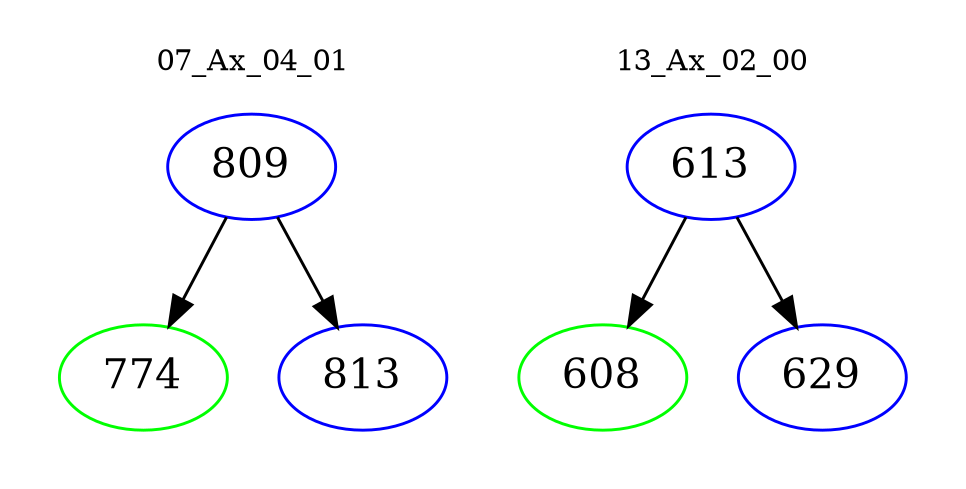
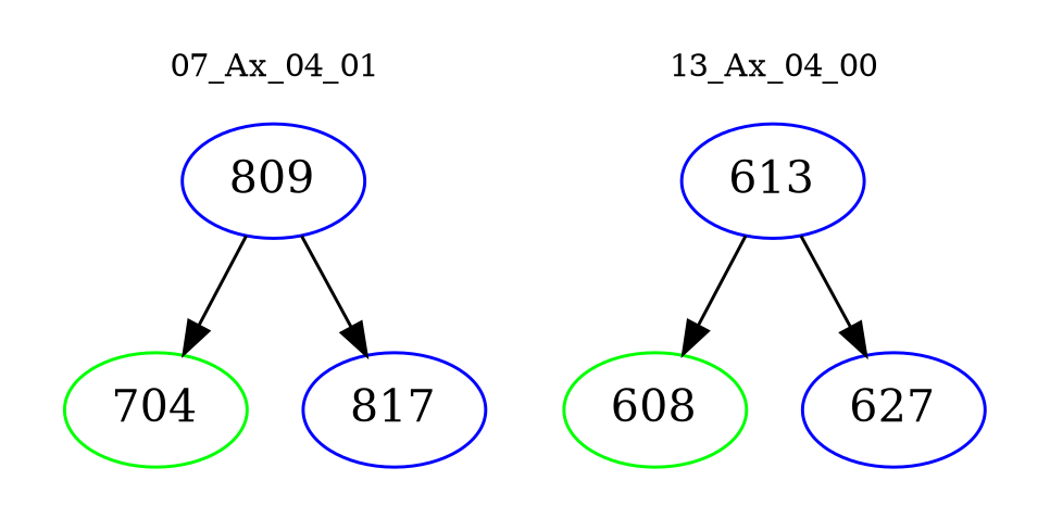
  digraph {
    node [color=blue]
    edge [color=black]
    n1 [label=809]
-   n2 [color=green label=774]
-   n3 [label=813]
+   n2 [color=green label=704]
+   n3 [label=817]
    n4 [label=613]
    n5 [color=green label=608]
-   n6 [label=629]
+   n6 [label=627]
    subgraph cluster_1 {
      color=white
      fontsize=10
      label="07_Ax_04_01"
      n1
      n2
      n3
    }
    subgraph cluster_2 {
      color=white
      fontsize=10
-     label="13_Ax_02_00"
+     label="13_Ax_04_00"
      n4
      n5
      n6
    }
    n1 -> n2
    n1 -> n3
    n4 -> n5
    n4 -> n6
  }
